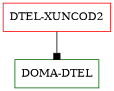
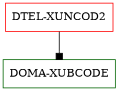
  digraph {
    node [shape=box]
    "DTEL-XUNCOD2" [color=red]
-   "DOMA-XUBCODE" [color=darkgreen label="DOMA-DTEL"]
+   "DOMA-XUBCODE" [color=darkgreen]
    "DTEL-XUNCOD2" -> "DOMA-XUBCODE" [style=solid arrowhead=box]
  }
